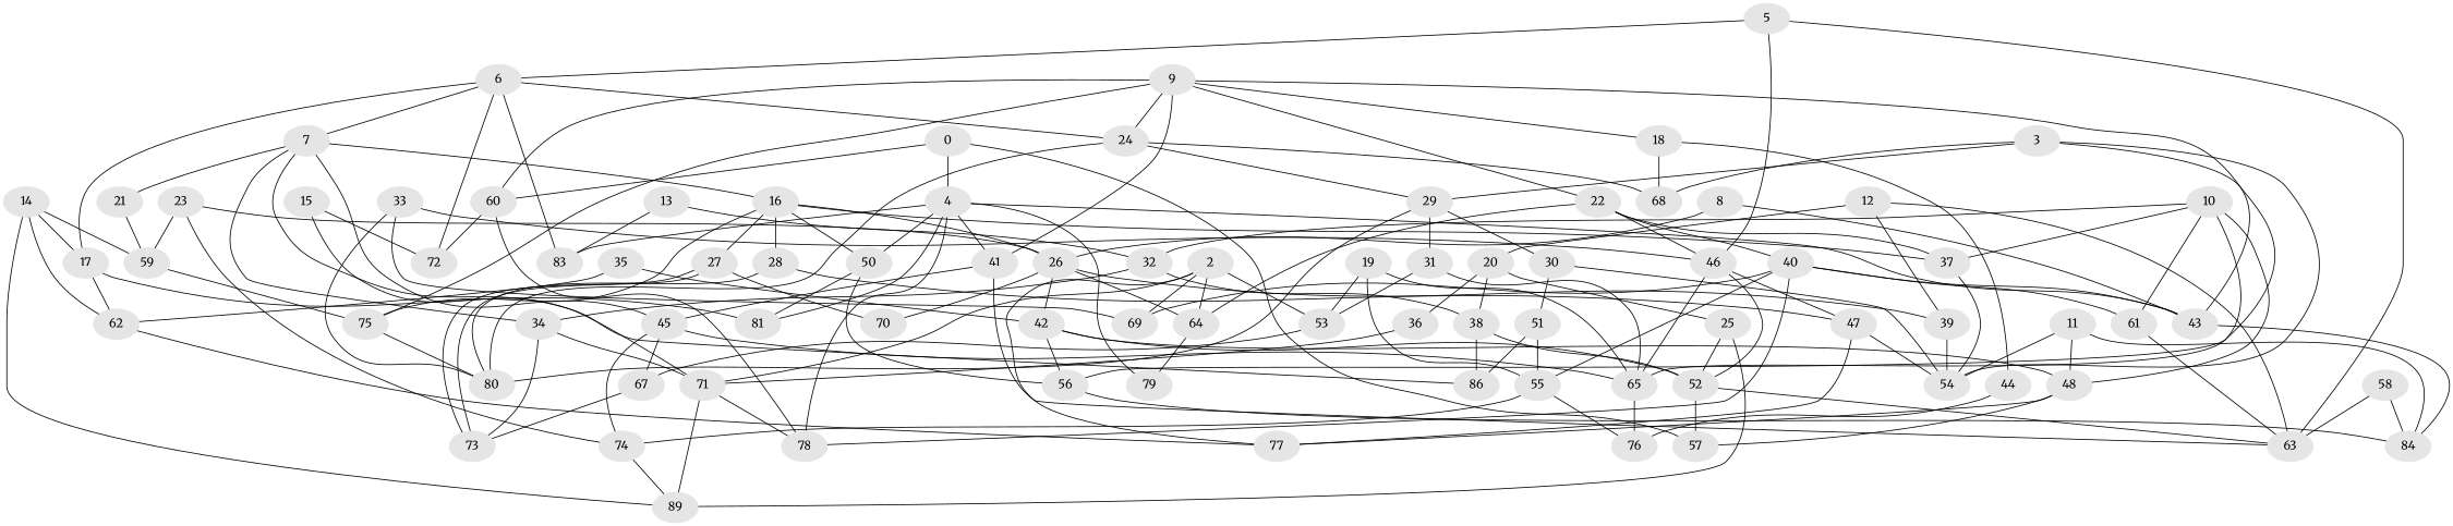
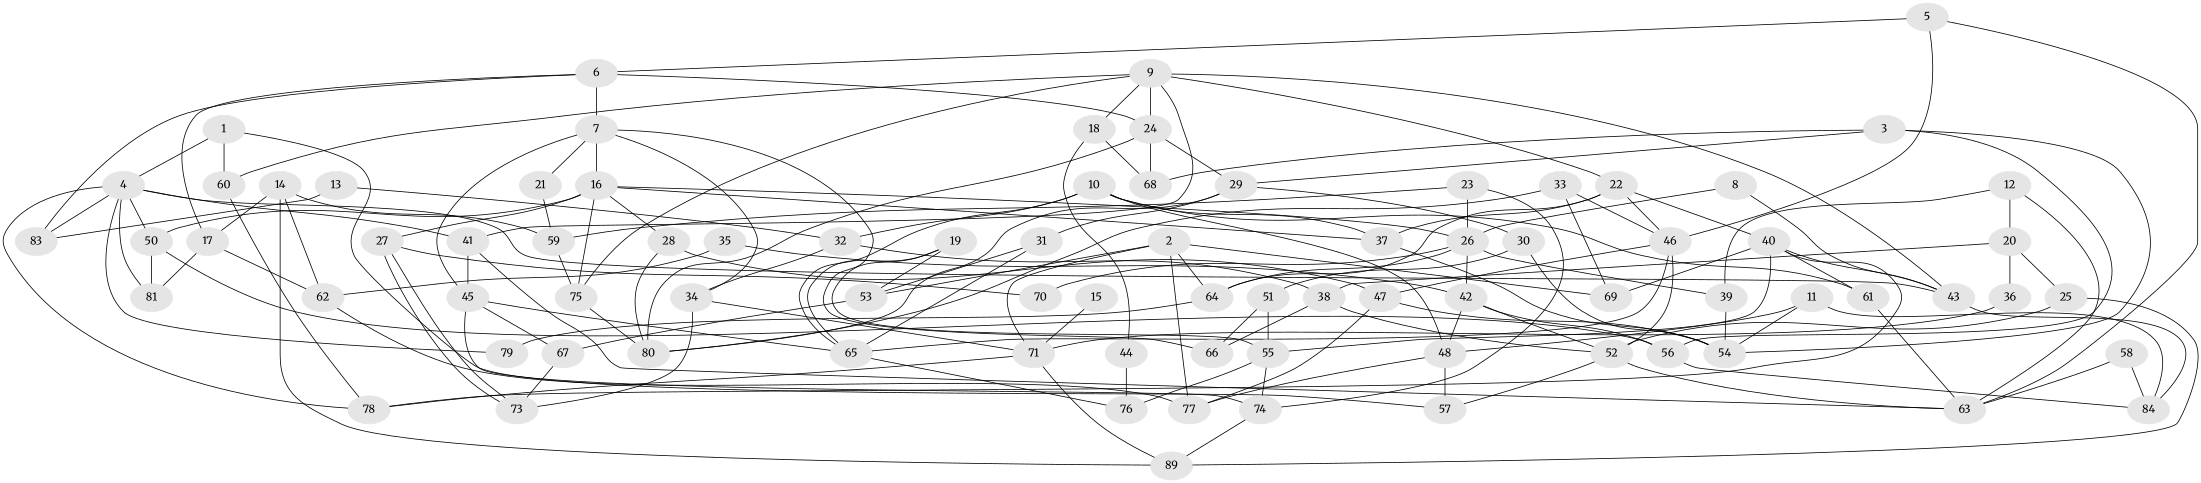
  graph {
    fontname=Merriweather
    node [color=gray90 fontname=Merriweather style=filled]
    edge [fontname=Merriweather]
-   1 [label=0]
+   1
    4
    57
    60
    41
    43
    50
    78
    79
    81
    83
-   72
    2
    53
    64
    69
    71
    77
    67
    n20 [label=89]
    3
    29
    54
    56
    68
    80
    30
    31
    35
    62
    42
    84
    63
    45
    5
    6
    46
    7
    17
    24
    65
    52
    47
    16
    21
    34
-   66 [label=86]
+   66
    26
    75
    37
    27
    28
    59
    73
    74
    8
    39
    70
    9
    18
    22
    44
    40
    10
    32
    48
    61
    38
    76
    11
    12
    20
    25
    36
    13
    14
    15
    19
    55
    23
    51
    33
    58
    1 -- 4
    1 -- 57
    1 -- 60
    4 -- 41
    4 -- 43
    4 -- 50
    4 -- 78
    4 -- 79
    4 -- 81
    4 -- 83
    60 -- 78
-   60 -- 72
    41 -- 63
    41 -- 45
    43 -- 84
    50 -- 81
    50 -- 56
    2 -- 53
    2 -- 64
    2 -- 69
    2 -- 71
    2 -- 77
    53 -- 67
    64 -- 79
    71 -- 78
    71 -- n20
    67 -- 73
    3 -- 29
    3 -- 54
    3 -- 56
    3 -- 68
    29 -- 80
    29 -- 30
    29 -- 31
    56 -- 84
    30 -- 54
    30 -- 51
    31 -- 53
    31 -- 65
    35 -- 62
    35 -- 42
    62 -- 77
    42 -- 56
    42 -- 52
    42 -- 48
    45 -- 67
    45 -- 65
    45 -- 74
    5 -- 63
    5 -- 6
    5 -- 46
    6 -- 83
-   6 -- 72
    6 -- 7
    6 -- 17
    6 -- 24
    46 -- 65
    46 -- 52
    46 -- 47
    7 -- 45
    7 -- 16
    7 -- 21
    7 -- 34
    7 -- 66
    17 -- 81
    17 -- 62
    24 -- 29
    24 -- 68
    24 -- 80
    65 -- 76
    52 -- 57
    52 -- 63
    47 -- 77
    47 -- 54
    16 -- 50
    16 -- 26
    16 -- 75
    16 -- 37
    16 -- 27
    16 -- 28
    21 -- 59
    34 -- 71
    34 -- 73
    26 -- 64
    26 -- 42
    26 -- 39
    26 -- 70
    75 -- 80
    37 -- 54
    27 -- 73
    27 -- 73
    27 -- 70
    28 -- 80
    28 -- 47
    59 -- 75
    74 -- n20
    8 -- 43
    8 -- 26
    39 -- 54
    9 -- 60
    9 -- 41
    9 -- 43
    9 -- 24
    9 -- 75
    9 -- 18
    9 -- 22
    18 -- 68
    18 -- 44
    22 -- 64
    22 -- 46
    22 -- 37
    22 -- 40
    44 -- 76
    40 -- 43
    40 -- 78
    40 -- 69
    40 -- 61
    40 -- 55
    10 -- 65
    10 -- 37
    10 -- 32
    10 -- 48
    10 -- 61
    32 -- 34
    32 -- 38
    48 -- 57
    48 -- 77
    61 -- 63
    38 -- 52
    38 -- 66
    11 -- 54
    11 -- 84
    11 -- 48
    12 -- 63
    12 -- 39
    12 -- 20
    20 -- 38
    20 -- 25
    20 -- 36
    25 -- n20
    25 -- 52
    36 -- 71
    13 -- 83
    13 -- 32
    14 -- n20
    14 -- 62
    14 -- 17
    14 -- 59
-   15 -- 72
    15 -- 71
    19 -- 53
    19 -- 65
    19 -- 55
    55 -- 74
    55 -- 76
    23 -- 26
    23 -- 59
    23 -- 74
    51 -- 66
    51 -- 55
    33 -- 69
    33 -- 80
    33 -- 46
    58 -- 84
    58 -- 63
  }
